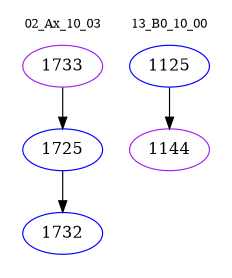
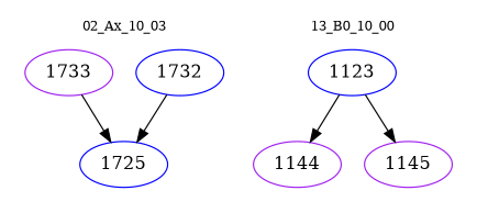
  digraph {
    node [color=blue]
    edge [color=black]
    n1 [label=1725]
    n2 [label=1732]
    n3 [color=purple label=1733]
-   n4 [label=1125]
+   n4 [label=1123]
    n5 [color=purple label=1144]
+   n6 [color=purple label=1145]
    subgraph cluster_1 {
      color=white
      fontsize=10
      label="02_Ax_10_03"
      n1
      n2
      n3
    }
    subgraph cluster_2 {
      color=white
      fontsize=10
      label="13_B0_10_00"
      n4
      n5
+     n6
    }
-   n1 -> n2
+   n2 -> n1
    n3 -> n1
    n4 -> n5
+   n4 -> n6
  }
